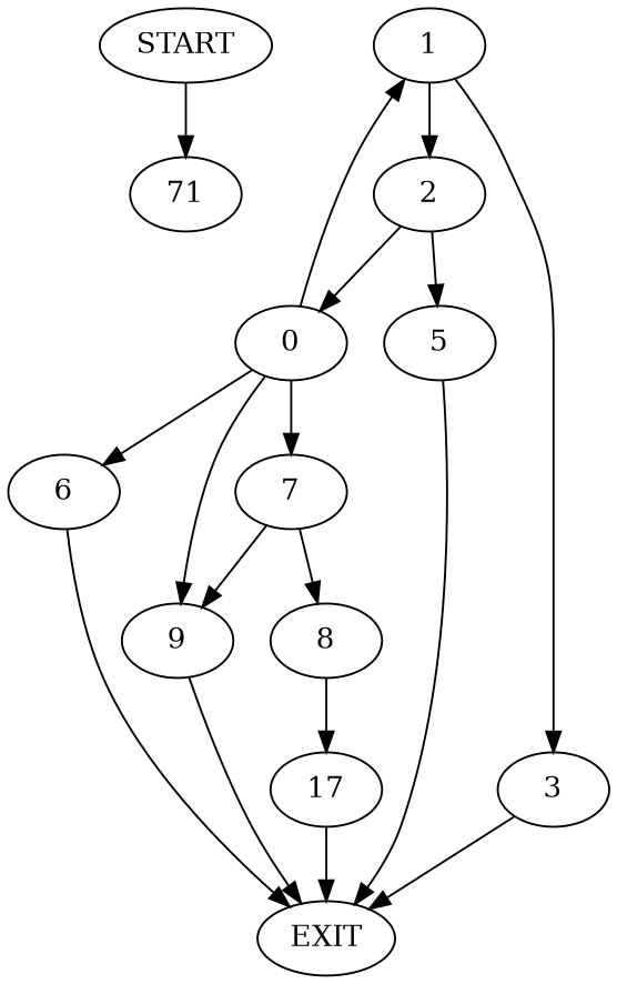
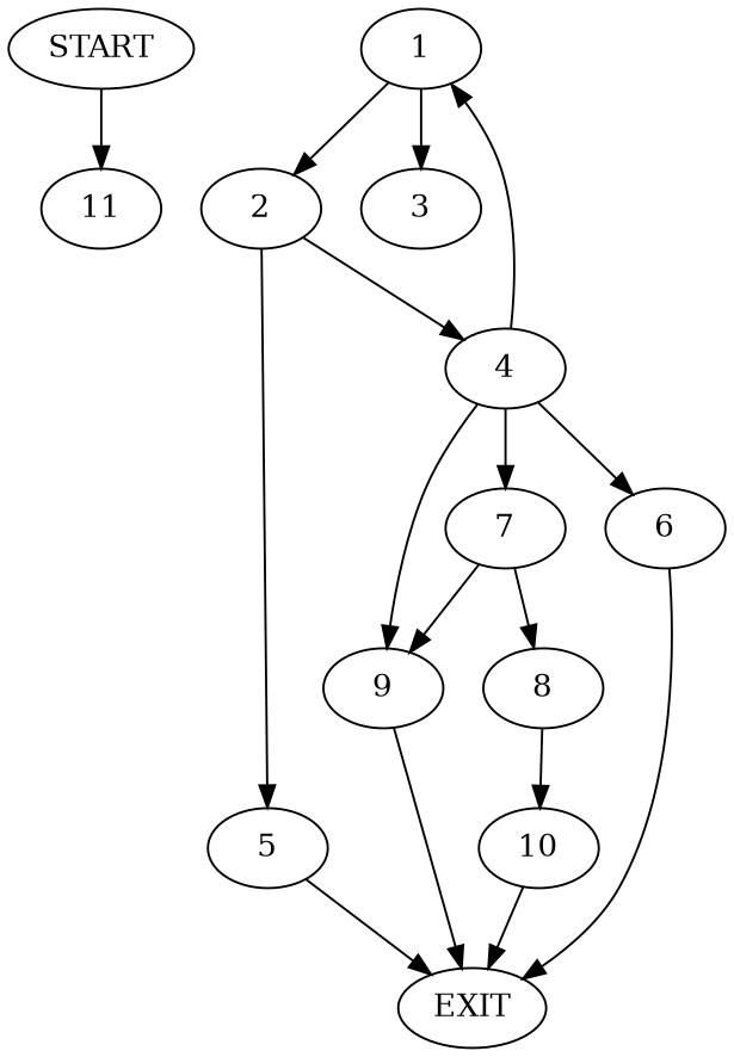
  digraph {
    n1 [label=START]
-   11 [label=71]
+   11
    1
    2
    3
    n6 [label=EXIT]
-   4 [label=0]
+   4
    5
    6
    7
    9
    8
-   10 [label=17]
+   10
    n1 -> 11
    1 -> 2
    1 -> 3
    2 -> 4
    2 -> 5
-   3 -> n6
    4 -> 1
    4 -> 6
    4 -> 7
    4 -> 9
    5 -> n6
    6 -> n6
    7 -> 9
    7 -> 8
    9 -> n6
    8 -> 10
    10 -> n6
  }
